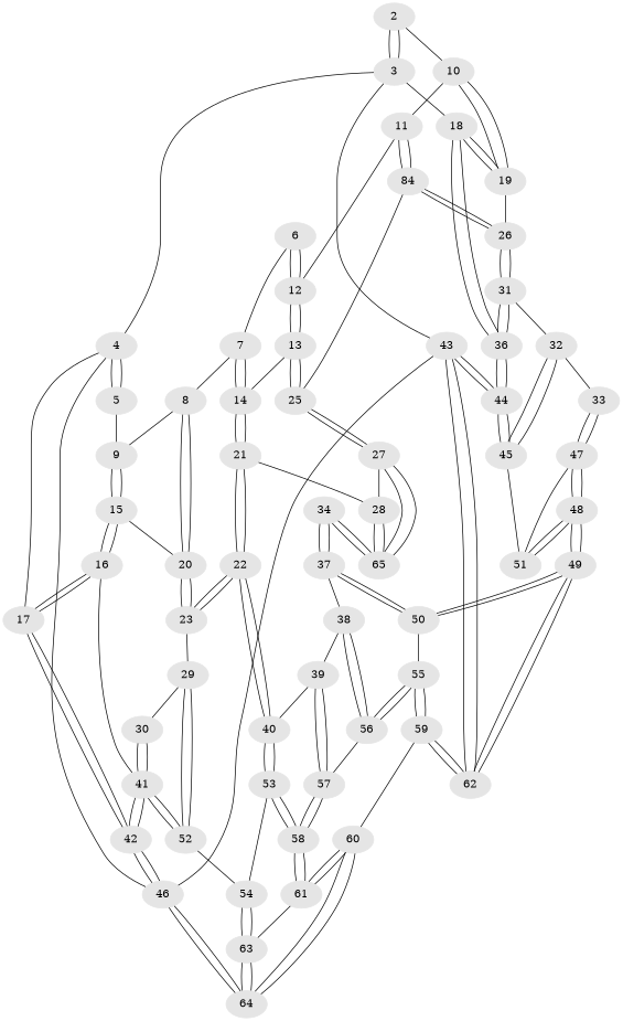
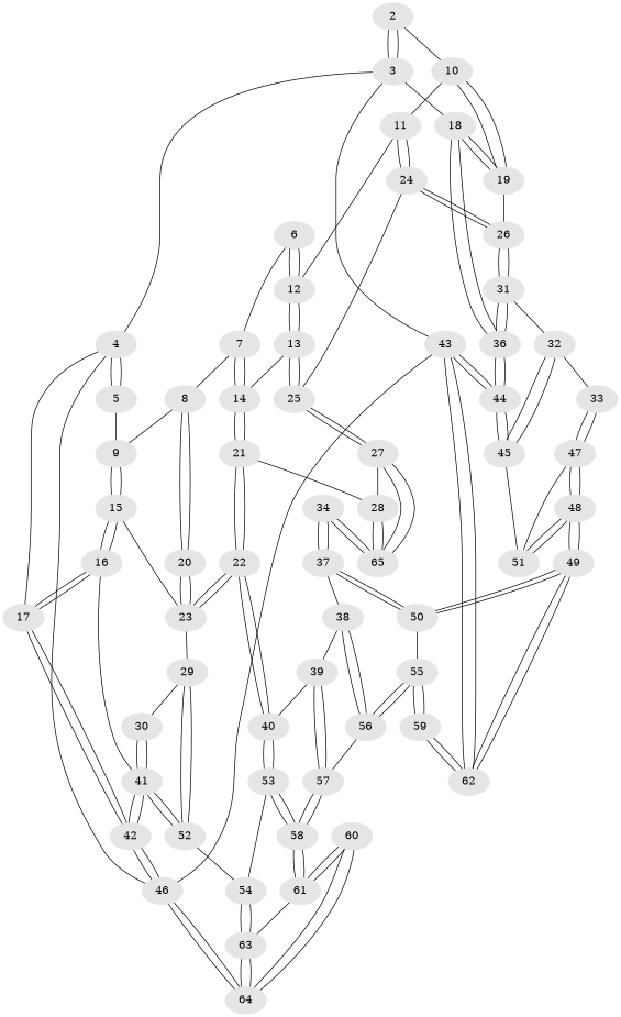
  graph {
    node [color=gray90 style=filled]
    2
    3
    10
    6
    7
    12
    4
    18
    43
    11
    19
    5
    17
    46
    36
    44
    62
    9
    42
    64
    15
    8
    14
    13
    20
    21
    23
    16
-   24 [label=84]
+   24
    26
    25
    27
    22
    28
    41
    30
    31
    29
    40
    n40 [label=65]
    53
    52
    32
    54
    33
    45
    47
    51
    34
    37
    48
    38
    50
    39
    56
    55
    57
    58
    49
    59
    63
    61
    60
    2 -- 3
    2 -- 3
    2 -- 10
    3 -- 4
    3 -- 18
    3 -- 43
    10 -- 11
    10 -- 19
    10 -- 19
    6 -- 7
    6 -- 12
    6 -- 12
    7 -- 8
    7 -- 14
    7 -- 14
    12 -- 13
    12 -- 13
    4 -- 5
    4 -- 5
    4 -- 17
    4 -- 46
    18 -- 19
    18 -- 19
    18 -- 36
    18 -- 36
    43 -- 46
    43 -- 44
    43 -- 44
    43 -- 62
    43 -- 62
    11 -- 12
    11 -- 24
    11 -- 24
    19 -- 26
    5 -- 9
    17 -- 42
    17 -- 42
    46 -- 64
    46 -- 64
    36 -- 44
    36 -- 44
    44 -- 45
    44 -- 45
    9 -- 15
    9 -- 15
    42 -- 46
    42 -- 46
-   15 -- 20
+   15 -- 23
    15 -- 16
    15 -- 16
    8 -- 9
    8 -- 20
    8 -- 20
    14 -- 21
    14 -- 21
    13 -- 14
    13 -- 25
    13 -- 25
    20 -- 23
    20 -- 23
    21 -- 22
    21 -- 22
    21 -- 28
    23 -- 29
    16 -- 17
    16 -- 17
    16 -- 41
    24 -- 26
    24 -- 26
    24 -- 25
    26 -- 31
    26 -- 31
    25 -- 27
    25 -- 27
    27 -- 28
    27 -- n40
    27 -- n40
    22 -- 23
    22 -- 23
    22 -- 40
    22 -- 40
    28 -- n40
    28 -- n40
    41 -- 42
    41 -- 42
    41 -- 52
    41 -- 52
    30 -- 41
    30 -- 41
    31 -- 36
    31 -- 36
    31 -- 32
    29 -- 30
    29 -- 52
    29 -- 52
    40 -- 53
    40 -- 53
    53 -- 54
    53 -- 58
    53 -- 58
    52 -- 54
    32 -- 33
    32 -- 45
    32 -- 45
    54 -- 63
    54 -- 63
    33 -- 47
    33 -- 47
    45 -- 51
    47 -- 51
    47 -- 48
    47 -- 48
    34 -- n40
    34 -- n40
    34 -- 37
    34 -- 37
    37 -- 38
    37 -- 50
    37 -- 50
    48 -- 51
    48 -- 51
    48 -- 49
    48 -- 49
    38 -- 39
    38 -- 56
    38 -- 56
    50 -- 55
    39 -- 40
    39 -- 57
    39 -- 57
    56 -- 57
    55 -- 56
    55 -- 56
    55 -- 59
    55 -- 59
    57 -- 58
    57 -- 58
    58 -- 61
    58 -- 61
    49 -- 62
    49 -- 62
    49 -- 50
    49 -- 50
    59 -- 62
    59 -- 62
-   59 -- 60
    63 -- 64
    63 -- 64
    61 -- 63
    60 -- 64
    60 -- 64
    60 -- 61
    60 -- 61
  }
